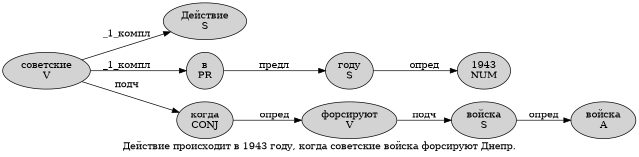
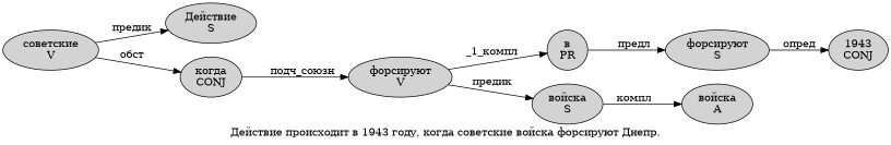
  digraph {
    label="Действие происходит в 1943 году, когда советские войска форсируют Днепр."
    rankdir=LR
    node [fillcolor=lightgray penwidth=1 shape=ellipse style=filled]
    n1 [label="Действие\nS"]
    n2 [label="советские\nV"]
    n3 [label="в\nPR"]
    n4 [label="когда\nCONJ"]
-   n5 [label="году\nS"]
+   n5 [label="форсируют\nS"]
    n6 [label="форсируют\nV"]
-   n7 [label="1943\nNUM"]
+   n7 [label="1943\nCONJ"]
    n8 [label="войска\nS"]
    n9 [label="войска\nA"]
-   n2 -> n1 [label="_1_компл"]
-   n2 -> n3 [label="_1_компл"]
-   n2 -> n4 [label="подч"]
+   n2 -> n1 [label="предик"]
+   n6 -> n3 [label="_1_компл"]
+   n2 -> n4 [label="обст"]
    n3 -> n5 [label="предл"]
-   n4 -> n6 [label="опред"]
+   n4 -> n6 [label="подч_союзн"]
    n5 -> n7 [label="опред"]
-   n6 -> n8 [label="подч"]
-   n8 -> n9 [label="опред"]
+   n6 -> n8 [label="предик"]
+   n8 -> n9 [label="компл"]
  }
